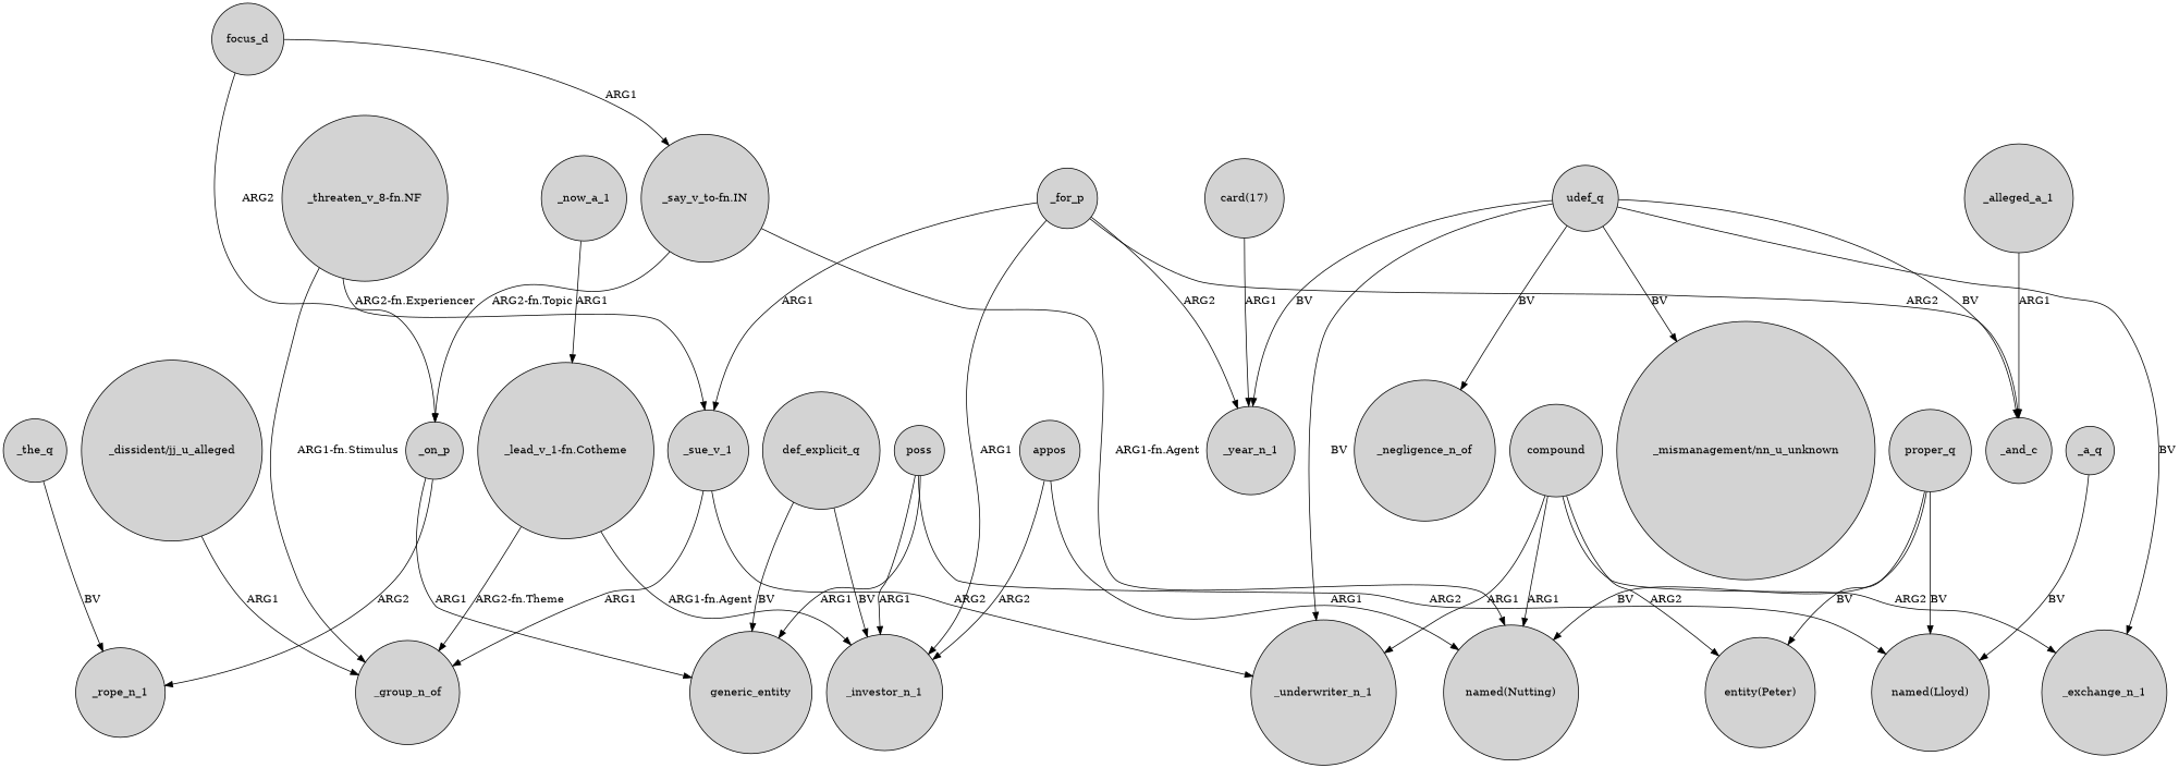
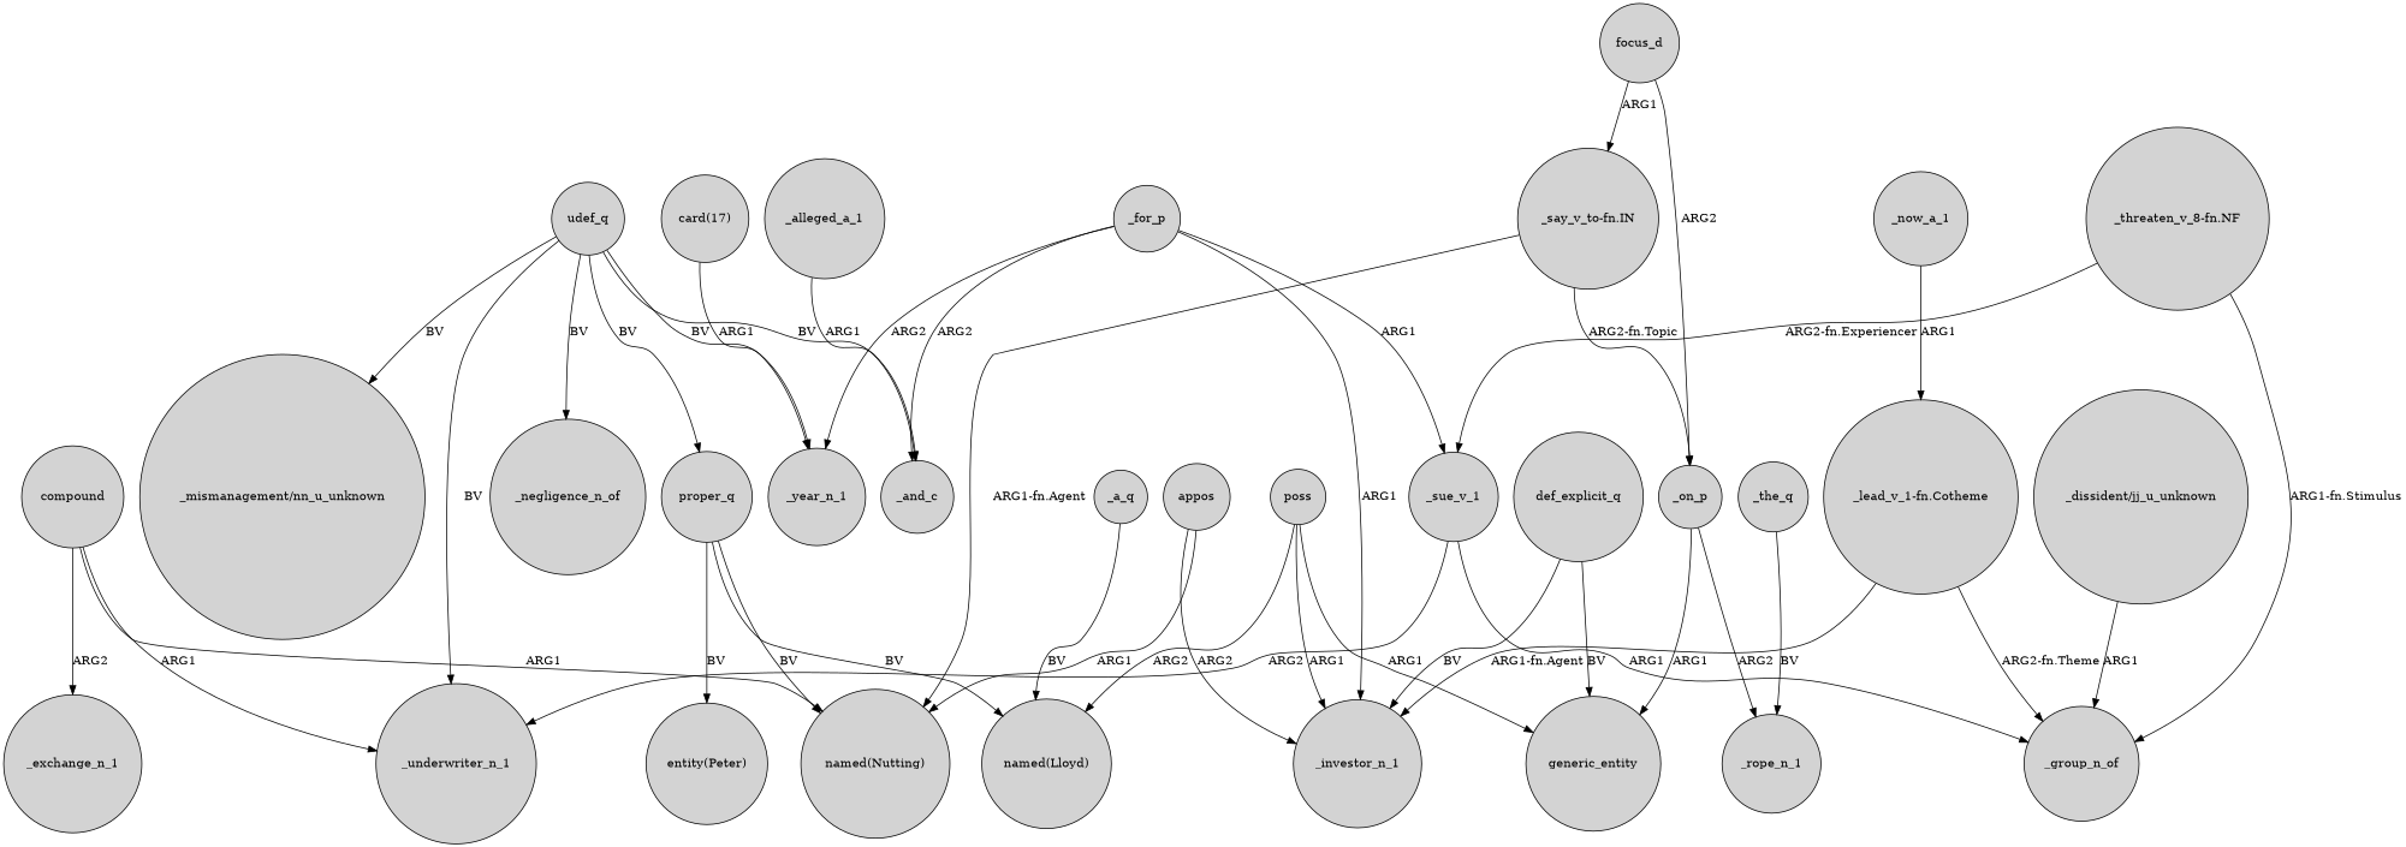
  digraph {
    node [shape=circle style=filled]
    compound
    _underwriter_n_1
    "named(Nutting)"
    n4 [label="entity(Peter)"]
    _exchange_n_1
    poss
    generic_entity
    "named(Lloyd)"
    _investor_n_1
    "_say_v_to-fn.IN"
    _on_p
    _rope_n_1
    _for_p
    _year_n_1
    _and_c
    _sue_v_1
    _group_n_of
    "_lead_v_1-fn.Cotheme"
    def_explicit_q
    n20 [label="_threaten_v_8-fn.NF"]
    proper_q
    _the_q
    udef_q
    _negligence_n_of
    "_mismanagement/nn_u_unknown"
    _now_a_1
    _a_q
    "card(17)"
    focus_d
    appos
-   "_dissident/jj_u_unknown" [label="_dissident/jj_u_alleged"]
+   "_dissident/jj_u_unknown"
    _alleged_a_1
    compound -> _underwriter_n_1 [label=ARG1]
    compound -> "named(Nutting)" [label=ARG1]
-   compound -> n4 [label=ARG2]
    compound -> _exchange_n_1 [label=ARG2]
    poss -> generic_entity [label=ARG1]
    poss -> "named(Lloyd)" [label=ARG2]
    poss -> _investor_n_1 [label=ARG1]
    "_say_v_to-fn.IN" -> "named(Nutting)" [label="ARG1-fn.Agent"]
    "_say_v_to-fn.IN" -> _on_p [label="ARG2-fn.Topic"]
    _on_p -> generic_entity [label=ARG1]
    _on_p -> _rope_n_1 [label=ARG2]
    _for_p -> _investor_n_1 [label=ARG1]
    _for_p -> _year_n_1 [label=ARG2]
    _for_p -> _and_c [label=ARG2]
    _for_p -> _sue_v_1 [label=ARG1]
    _sue_v_1 -> _underwriter_n_1 [label=ARG2]
    _sue_v_1 -> _group_n_of [label=ARG1]
    "_lead_v_1-fn.Cotheme" -> _investor_n_1 [label="ARG1-fn.Agent"]
    "_lead_v_1-fn.Cotheme" -> _group_n_of [label="ARG2-fn.Theme"]
    def_explicit_q -> generic_entity [label=BV]
    def_explicit_q -> _investor_n_1 [label=BV]
    n20 -> _sue_v_1 [label="ARG2-fn.Experiencer"]
    n20 -> _group_n_of [label="ARG1-fn.Stimulus"]
    proper_q -> "named(Nutting)" [label=BV]
    proper_q -> n4 [label=BV]
    proper_q -> "named(Lloyd)" [label=BV]
    _the_q -> _rope_n_1 [label=BV]
    udef_q -> _underwriter_n_1 [label=BV]
-   udef_q -> _exchange_n_1 [label=BV]
+   udef_q -> proper_q [label=BV]
    udef_q -> _year_n_1 [label=BV]
    udef_q -> _and_c [label=BV]
    udef_q -> _negligence_n_of [label=BV]
    udef_q -> "_mismanagement/nn_u_unknown" [label=BV]
    _now_a_1 -> "_lead_v_1-fn.Cotheme" [label=ARG1]
    _a_q -> "named(Lloyd)" [label=BV]
    "card(17)" -> _year_n_1 [label=ARG1]
    focus_d -> "_say_v_to-fn.IN" [label=ARG1]
    focus_d -> _on_p [label=ARG2]
    appos -> "named(Nutting)" [label=ARG1]
    appos -> _investor_n_1 [label=ARG2]
    "_dissident/jj_u_unknown" -> _group_n_of [label=ARG1]
    _alleged_a_1 -> _and_c [label=ARG1]
  }
